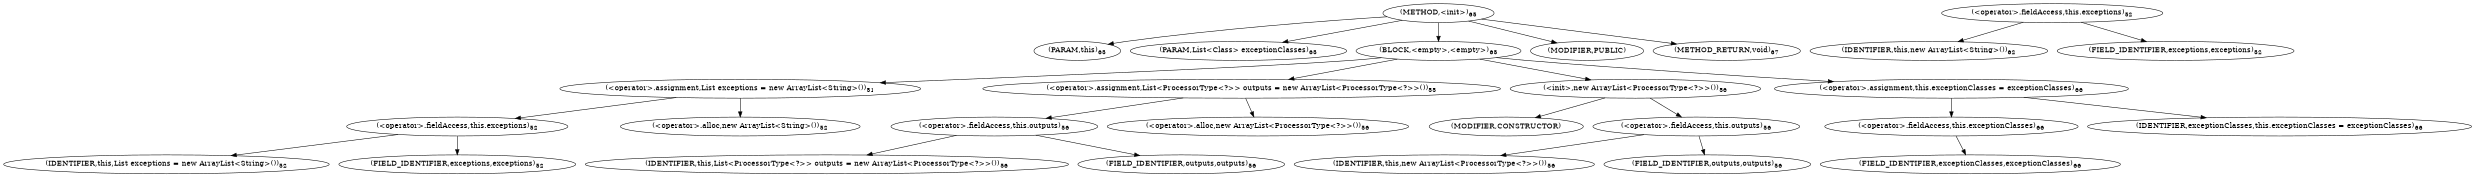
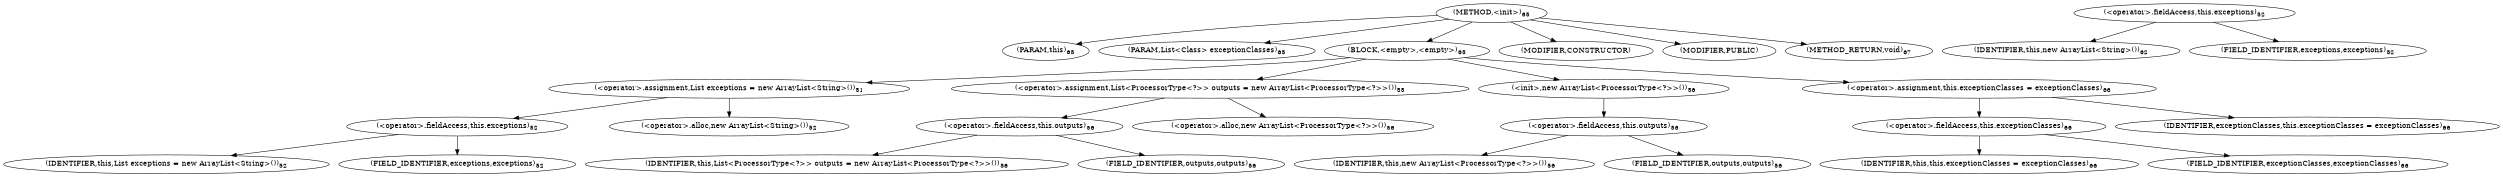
  digraph {
    n1 [label=<(METHOD,&lt;init&gt;)<SUB>65</SUB>>]
    n2 [label=<(PARAM,this)<SUB>65</SUB>>]
    n3 [label=<(PARAM,List&lt;Class&gt; exceptionClasses)<SUB>65</SUB>>]
    n4 [label=<(BLOCK,&lt;empty&gt;,&lt;empty&gt;)<SUB>65</SUB>>]
    n5 [label=<(MODIFIER,CONSTRUCTOR)>]
    n6 [label=<(MODIFIER,PUBLIC)>]
    n7 [label=<(METHOD_RETURN,void)<SUB>67</SUB>>]
    n8 [label=<(&lt;operator&gt;.assignment,List exceptions = new ArrayList&lt;String&gt;())<SUB>51</SUB>>]
    n9 [label=<(&lt;operator&gt;.assignment,List&lt;ProcessorType&lt;?&gt;&gt; outputs = new ArrayList&lt;ProcessorType&lt;?&gt;&gt;())<SUB>55</SUB>>]
    n10 [label=<(&lt;init&gt;,new ArrayList&lt;ProcessorType&lt;?&gt;&gt;())<SUB>56</SUB>>]
    n11 [label=<(&lt;operator&gt;.assignment,this.exceptionClasses = exceptionClasses)<SUB>66</SUB>>]
    n12 [label=<(&lt;operator&gt;.fieldAccess,this.exceptions)<SUB>52</SUB>>]
    n13 [label=<(&lt;operator&gt;.alloc,new ArrayList&lt;String&gt;())<SUB>52</SUB>>]
    n14 [label=<(&lt;operator&gt;.fieldAccess,this.outputs)<SUB>56</SUB>>]
    n15 [label=<(&lt;operator&gt;.alloc,new ArrayList&lt;ProcessorType&lt;?&gt;&gt;())<SUB>56</SUB>>]
    n16 [label=<(&lt;operator&gt;.fieldAccess,this.outputs)<SUB>56</SUB>>]
    n17 [label=<(&lt;operator&gt;.fieldAccess,this.exceptionClasses)<SUB>66</SUB>>]
    n18 [label=<(IDENTIFIER,exceptionClasses,this.exceptionClasses = exceptionClasses)<SUB>66</SUB>>]
    n19 [label=<(IDENTIFIER,this,List exceptions = new ArrayList&lt;String&gt;())<SUB>52</SUB>>]
    n20 [label=<(FIELD_IDENTIFIER,exceptions,exceptions)<SUB>52</SUB>>]
    n21 [label=<(&lt;operator&gt;.fieldAccess,this.exceptions)<SUB>52</SUB>>]
    n22 [label=<(IDENTIFIER,this,new ArrayList&lt;String&gt;())<SUB>62</SUB>>]
    n23 [label=<(FIELD_IDENTIFIER,exceptions,exceptions)<SUB>52</SUB>>]
    n24 [label=<(IDENTIFIER,this,List&lt;ProcessorType&lt;?&gt;&gt; outputs = new ArrayList&lt;ProcessorType&lt;?&gt;&gt;())<SUB>56</SUB>>]
    n25 [label=<(FIELD_IDENTIFIER,outputs,outputs)<SUB>56</SUB>>]
    n26 [label=<(IDENTIFIER,this,new ArrayList&lt;ProcessorType&lt;?&gt;&gt;())<SUB>56</SUB>>]
    n27 [label=<(FIELD_IDENTIFIER,outputs,outputs)<SUB>56</SUB>>]
+   n28 [label=<(IDENTIFIER,this,this.exceptionClasses = exceptionClasses)<SUB>66</SUB>>]
    n29 [label=<(FIELD_IDENTIFIER,exceptionClasses,exceptionClasses)<SUB>66</SUB>>]
    n1 -> n2
    n1 -> n3
    n1 -> n4
-   n10 -> n5
+   n1 -> n5
    n1 -> n6
    n1 -> n7
    n4 -> n8
    n4 -> n9
    n4 -> n10
    n4 -> n11
    n8 -> n12
    n8 -> n13
    n9 -> n14
    n9 -> n15
    n10 -> n16
    n11 -> n17
    n11 -> n18
    n12 -> n19
    n12 -> n20
    n14 -> n24
    n14 -> n25
    n16 -> n26
    n16 -> n27
+   n17 -> n28
    n17 -> n29
    n21 -> n22
    n21 -> n23
  }
